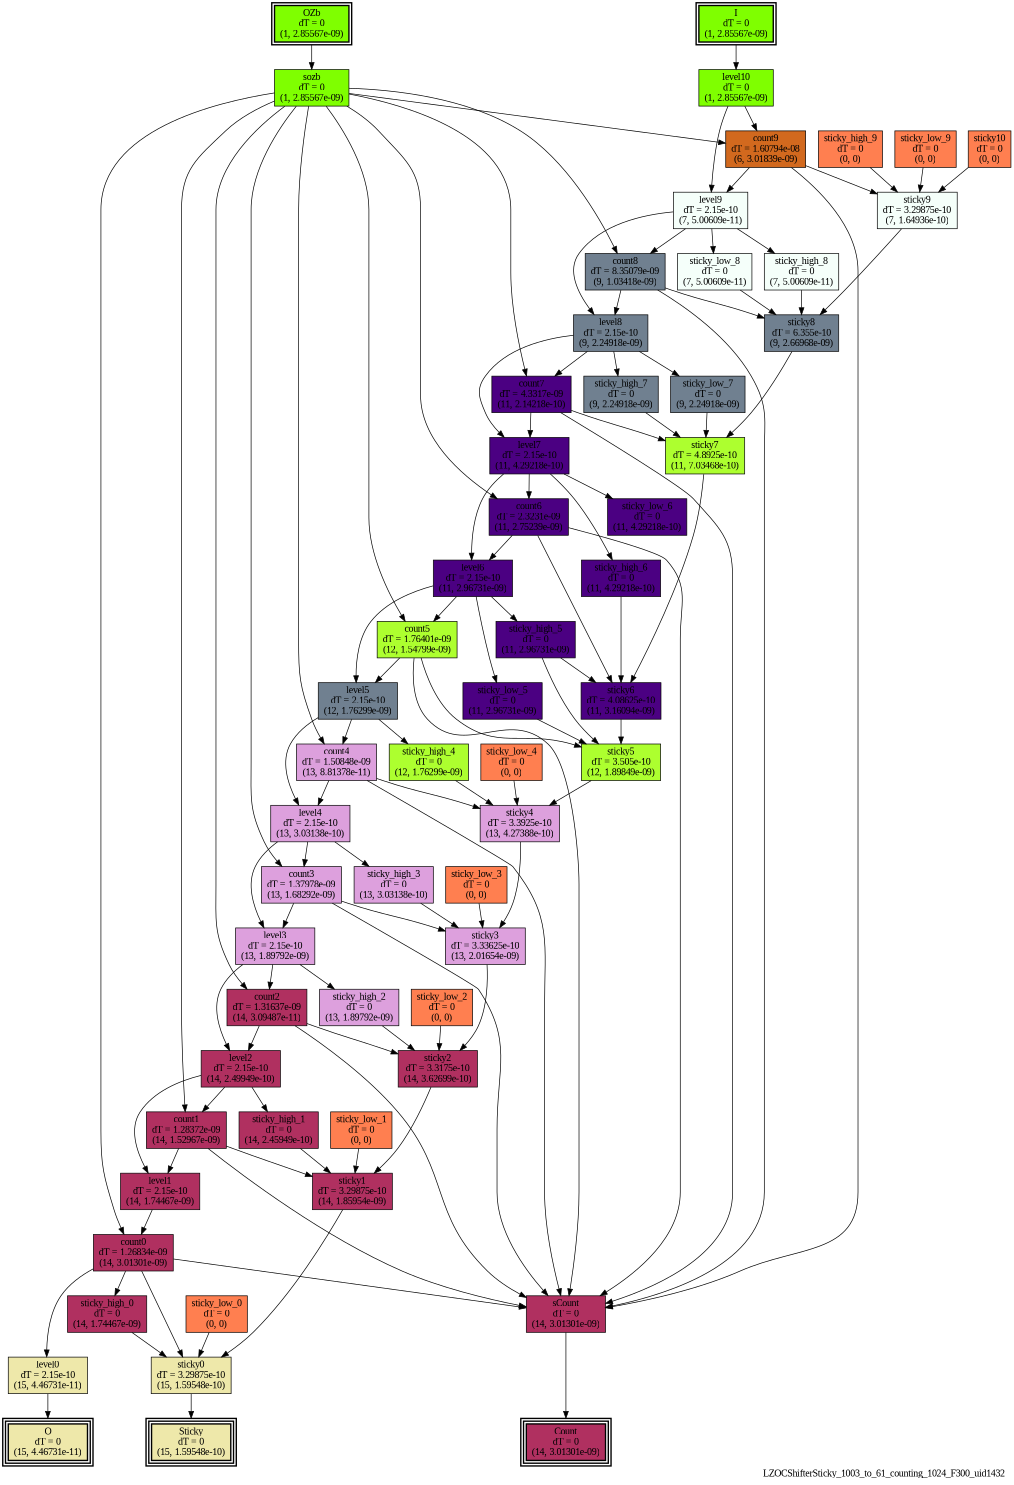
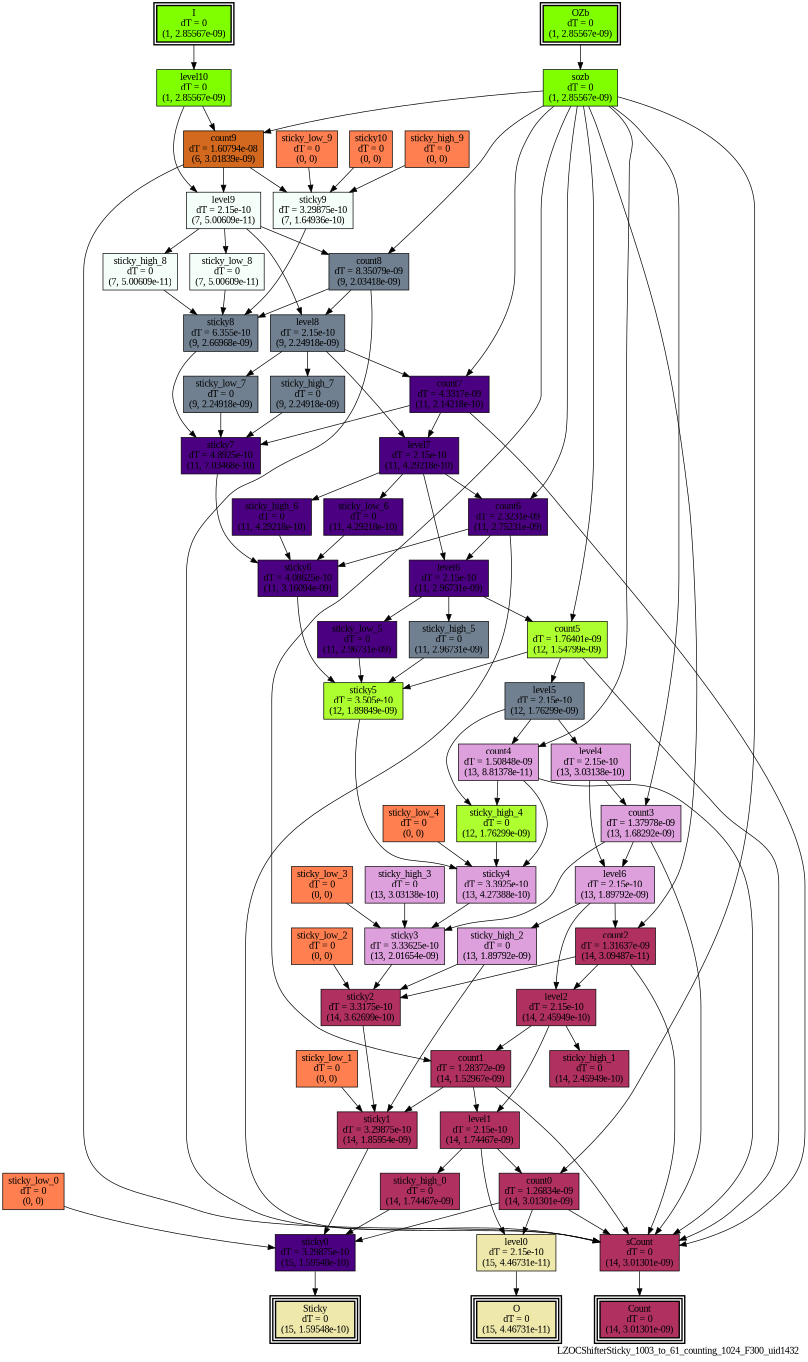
  digraph {
    fontname="Liberation Serif"
    label=LZOCShifterSticky_1003_to_61_counting_1024_F300_uid1432
    labeljust=right
    labelloc=bottom
    nodesep=0.25
    ranksep=0.5
    node [color=black fillcolor=maroon fontname="Liberation Serif" peripheries=1 shape=box style=filled]
    edge [arrowhead=normal arrowsize=1.0 arrowtail=normal color=black dir=forward fontname="Liberation Serif"]
    n1 [fillcolor=chartreuse label="I\ndT = 0\n(1, 2.85567e-09)" peripheries=2 style="bold, filled"]
    n2 [fillcolor=chartreuse label="OZb\ndT = 0\n(1, 2.85567e-09)" peripheries=2 style="bold, filled"]
    n3 [label="Count\ndT = 0\n(14, 3.01301e-09)" peripheries=3 style="bold, filled"]
    n4 [fillcolor=palegoldenrod label="O\ndT = 0\n(15, 4.46731e-11)" peripheries=3 style="bold, filled"]
    n5 [fillcolor=palegoldenrod label="Sticky\ndT = 0\n(15, 1.59548e-10)" peripheries=3 style="bold, filled"]
    n6 [fillcolor=chartreuse label="level10\ndT = 0\n(1, 2.85567e-09)"]
    n7 [fillcolor=chartreuse label="sozb\ndT = 0\n(1, 2.85567e-09)"]
    n8 [fillcolor=chocolate label="count9\ndT = 1.60794e-08\n(6, 3.01839e-09)"]
    n9 [fillcolor=mintcream label="level9\ndT = 2.15e-10\n(7, 5.00609e-11)"]
-   n10 [fillcolor=slategray label="count8\ndT = 8.35079e-09\n(9, 1.03418e-09)"]
+   n10 [fillcolor=slategray label="count8\ndT = 8.35079e-09\n(9, 2.03418e-09)"]
    n11 [fillcolor=indigo label="count7\ndT = 4.3317e-09\n(11, 2.14218e-10)"]
-   n12 [fillcolor=indigo label="count6\ndT = 2.3231e-09\n(11, 2.75239e-09)"]
+   n12 [fillcolor=indigo label="count6\ndT = 2.3231e-09\n(11, 2.75231e-09)"]
    n13 [fillcolor=greenyellow label="count5\ndT = 1.76401e-09\n(12, 1.54799e-09)"]
    n14 [fillcolor=plum label="count4\ndT = 1.50848e-09\n(13, 8.81378e-11)"]
    n15 [fillcolor=plum label="count3\ndT = 1.37978e-09\n(13, 1.68292e-09)"]
    n16 [label="count2\ndT = 1.31637e-09\n(14, 3.09487e-11)"]
    n17 [label="count1\ndT = 1.28372e-09\n(14, 1.52967e-09)"]
    n18 [label="count0\ndT = 1.26834e-09\n(14, 3.01301e-09)"]
    n19 [fillcolor=mintcream label="sticky9\ndT = 3.29875e-10\n(7, 1.64936e-10)"]
    n20 [label="sCount\ndT = 0\n(14, 3.01301e-09)"]
    n21 [fillcolor=slategray label="level8\ndT = 2.15e-10\n(9, 2.24918e-09)"]
    n22 [fillcolor=mintcream label="sticky_high_8\ndT = 0\n(7, 5.00609e-11)"]
    n23 [fillcolor=mintcream label="sticky_low_8\ndT = 0\n(7, 5.00609e-11)"]
    n24 [fillcolor=slategray label="sticky8\ndT = 6.355e-10\n(9, 2.66968e-09)"]
    n25 [fillcolor=indigo label="level7\ndT = 2.15e-10\n(11, 4.29218e-10)"]
-   n26 [fillcolor=greenyellow label="sticky7\ndT = 4.8925e-10\n(11, 7.03468e-10)"]
+   n26 [fillcolor=indigo label="sticky7\ndT = 4.8925e-10\n(11, 7.03468e-10)"]
    n27 [fillcolor=indigo label="level6\ndT = 2.15e-10\n(11, 2.96731e-09)"]
    n28 [fillcolor=indigo label="sticky6\ndT = 4.08625e-10\n(11, 3.16094e-09)"]
    n29 [fillcolor=slategray label="level5\ndT = 2.15e-10\n(12, 1.76299e-09)"]
    n30 [fillcolor=greenyellow label="sticky5\ndT = 3.505e-10\n(12, 1.89849e-09)"]
    n31 [fillcolor=plum label="level4\ndT = 2.15e-10\n(13, 3.03138e-10)"]
    n32 [fillcolor=plum label="sticky4\ndT = 3.3925e-10\n(13, 4.27388e-10)"]
-   n33 [fillcolor=plum label="level3\ndT = 2.15e-10\n(13, 1.89792e-09)"]
+   n33 [fillcolor=plum label="level6\ndT = 2.15e-10\n(13, 1.89792e-09)"]
    n34 [fillcolor=plum label="sticky3\ndT = 3.33625e-10\n(13, 2.01654e-09)"]
-   n35 [label="level2\ndT = 2.15e-10\n(14, 2.49949e-10)"]
+   n35 [label="level2\ndT = 2.15e-10\n(14, 2.45949e-10)"]
    n36 [label="sticky2\ndT = 3.3175e-10\n(14, 3.62699e-10)"]
    n37 [label="level1\ndT = 2.15e-10\n(14, 1.74467e-09)"]
    n38 [label="sticky1\ndT = 3.29875e-10\n(14, 1.85954e-09)"]
    n39 [fillcolor=palegoldenrod label="level0\ndT = 2.15e-10\n(15, 4.46731e-11)"]
-   n40 [fillcolor=palegoldenrod label="sticky0\ndT = 3.29875e-10\n(15, 1.59548e-10)"]
+   n40 [fillcolor=indigo label="sticky0\ndT = 3.29875e-10\n(15, 1.59548e-10)"]
    n41 [fillcolor=coral label="sticky10\ndT = 0\n(0, 0)"]
    n42 [fillcolor=slategray label="sticky_high_7\ndT = 0\n(9, 2.24918e-09)"]
    n43 [fillcolor=slategray label="sticky_low_7\ndT = 0\n(9, 2.24918e-09)"]
    n44 [fillcolor=coral label="sticky_high_9\ndT = 0\n(0, 0)"]
    n45 [fillcolor=coral label="sticky_low_9\ndT = 0\n(0, 0)"]
    n46 [fillcolor=indigo label="sticky_high_6\ndT = 0\n(11, 4.29218e-10)"]
    n47 [fillcolor=indigo label="sticky_low_6\ndT = 0\n(11, 4.29218e-10)"]
-   n48 [fillcolor=indigo label="sticky_high_5\ndT = 0\n(11, 2.96731e-09)"]
+   n48 [fillcolor=slategray label="sticky_high_5\ndT = 0\n(11, 2.96731e-09)"]
    n49 [fillcolor=indigo label="sticky_low_5\ndT = 0\n(11, 2.96731e-09)"]
    n50 [fillcolor=greenyellow label="sticky_high_4\ndT = 0\n(12, 1.76299e-09)"]
    n51 [fillcolor=plum label="sticky_high_3\ndT = 0\n(13, 3.03138e-10)"]
    n52 [fillcolor=plum label="sticky_high_2\ndT = 0\n(13, 1.89792e-09)"]
    n53 [fillcolor=coral label="sticky_low_4\ndT = 0\n(0, 0)"]
    n54 [label="sticky_high_1\ndT = 0\n(14, 2.45949e-10)"]
    n55 [fillcolor=coral label="sticky_low_3\ndT = 0\n(0, 0)"]
    n56 [label="sticky_high_0\ndT = 0\n(14, 1.74467e-09)"]
    n57 [fillcolor=coral label="sticky_low_2\ndT = 0\n(0, 0)"]
    n58 [fillcolor=coral label="sticky_low_1\ndT = 0\n(0, 0)"]
    n59 [fillcolor=coral label="sticky_low_0\ndT = 0\n(0, 0)"]
    subgraph sub_1 {
      rank=same
      n1
      n2
    }
    subgraph sub_2 {
      rank=same
      n3
      n4
      n5
    }
    n1 -> n6
    n2 -> n7
    n6 -> n8
    n6 -> n9
    n7 -> n8
    n7 -> n10
    n7 -> n11
    n7 -> n12
    n7 -> n13
    n7 -> n14
    n7 -> n15
    n7 -> n16
    n7 -> n17
    n7 -> n18
    n8 -> n9
    n8 -> n19
    n8 -> n20
    n9 -> n10
    n9 -> n21
    n9 -> n22
    n9 -> n23
    n10 -> n20
    n10 -> n21
    n10 -> n24
    n11 -> n20
    n11 -> n25
    n11 -> n26
    n12 -> n20
    n12 -> n27
    n12 -> n28
    n13 -> n20
    n13 -> n29
    n13 -> n30
    n14 -> n20
-   n14 -> n31
+   n14 -> n50
    n14 -> n32
    n15 -> n20
    n15 -> n33
    n15 -> n34
    n16 -> n20
    n16 -> n35
    n16 -> n36
    n17 -> n20
    n17 -> n37
    n17 -> n38
    n18 -> n20
    n18 -> n39
    n18 -> n40
    n19 -> n24
    n20 -> n3
    n21 -> n11
    n21 -> n25
    n21 -> n42
    n21 -> n43
    n22 -> n24
    n23 -> n24
    n24 -> n26
    n25 -> n12
    n25 -> n27
    n25 -> n46
    n25 -> n47
    n26 -> n28
    n27 -> n13
-   n27 -> n29
    n27 -> n48
    n27 -> n49
    n28 -> n30
    n29 -> n14
    n29 -> n31
    n29 -> n50
    n30 -> n32
    n31 -> n15
    n31 -> n33
-   n31 -> n51
    n32 -> n34
    n33 -> n16
    n33 -> n35
    n33 -> n52
    n34 -> n36
    n35 -> n17
    n35 -> n37
    n35 -> n54
    n36 -> n38
    n37 -> n18
-   n18 -> n56
+   n37 -> n39
+   n37 -> n56
    n38 -> n40
    n39 -> n4
    n40 -> n5
    n41 -> n19
    n42 -> n26
    n43 -> n26
    n44 -> n19
    n45 -> n19
    n46 -> n28
-   n48 -> n28
+   n47 -> n28
    n48 -> n30
    n49 -> n30
    n50 -> n32
    n51 -> n34
    n52 -> n36
    n53 -> n32
-   n54 -> n38
+   n52 -> n38
    n55 -> n34
    n56 -> n40
    n57 -> n36
    n58 -> n38
    n59 -> n40
  }
